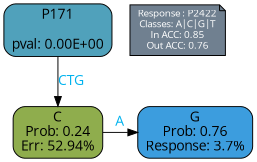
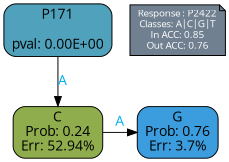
  digraph {
    fontname="Open Sans"
    ranksep=equally
    splines=polylines
    node [color=black fontname="Open Sans" shape=box style="filled, rounded"]
    edge [fontcolor=deepskyblue2 fontname="Open Sans"]
-   n1 [fillcolor="#3c9dde" label="G\nProb: 0.76\nResponse: 3.7%"]
+   n1 [fillcolor="#3c9dde" label="G\nProb: 0.76\nErr: 3.7%"]
    n2 [fillcolor="#8fad4d" label="C\nProb: 0.24\nErr: 52.94%"]
    n3 [align=left fillcolor=slategray fontcolor=white fontsize=10 label="Response : P2422\nClasses: A|C|G|T\nIn ACC: 0.85\nOut ACC: 0.76\n" shape=note style=filled]
    n4 [fillcolor="#50a1bb" label="P171\n\npval: 0.00E+00"]
    subgraph sub_1 {
      rank=same
      n1
      n2
    }
    subgraph sub_2 {
      rank=same
      n3
      n4
    }
    n2 -> n1 [label=A]
-   n4 -> n2 [label=CTG]
+   n4 -> n2 [label=A]
  }
